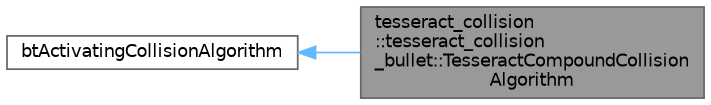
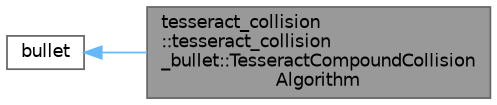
  digraph {
    rankdir=LR
    node [color=gray40 fontname=Helvetica fontsize=10 shape=box style=filled]
    n1 [fillcolor=grey60 fontcolor=black height=0.2 label="tesseract_collision\l::tesseract_collision\l_bullet::TesseractCompoundCollision\lAlgorithm" width=0.4]
-   n2 [fillcolor=white height=0.2 label=btActivatingCollisionAlgorithm width=0.4]
+   n2 [fillcolor=white height=0.2 label=bullet width=0.4]
    n2 -> n1 [color=steelblue1 dir=back fontname=Helvetica fontsize=10 labelfontname=Helvetica labelfontsize=10 style=solid]
  }
